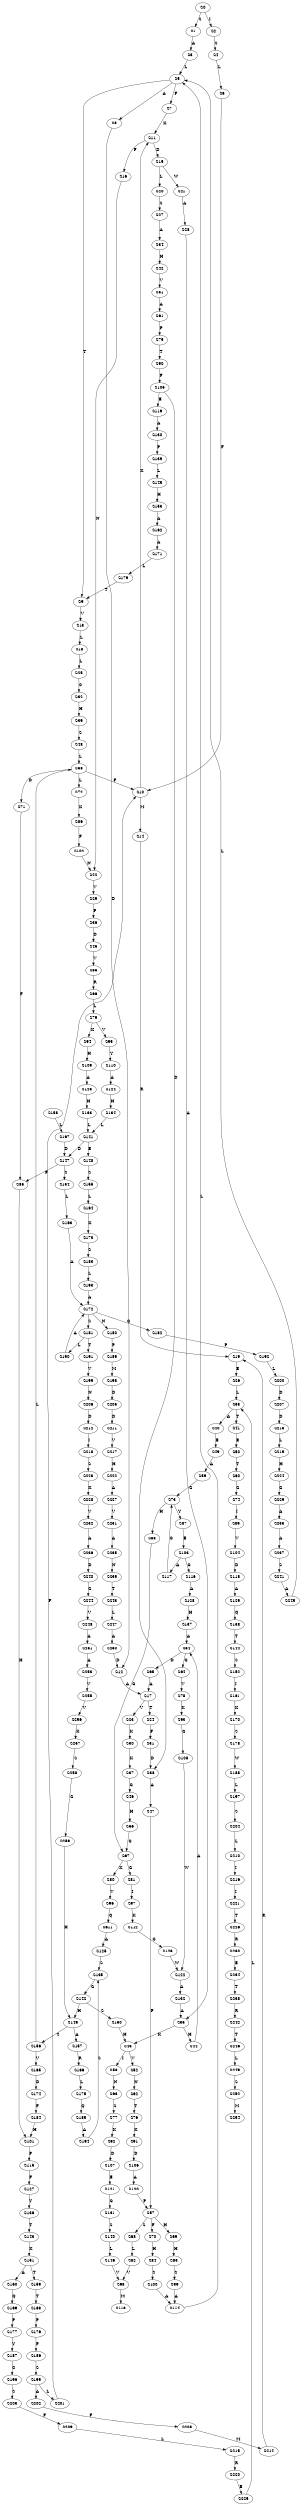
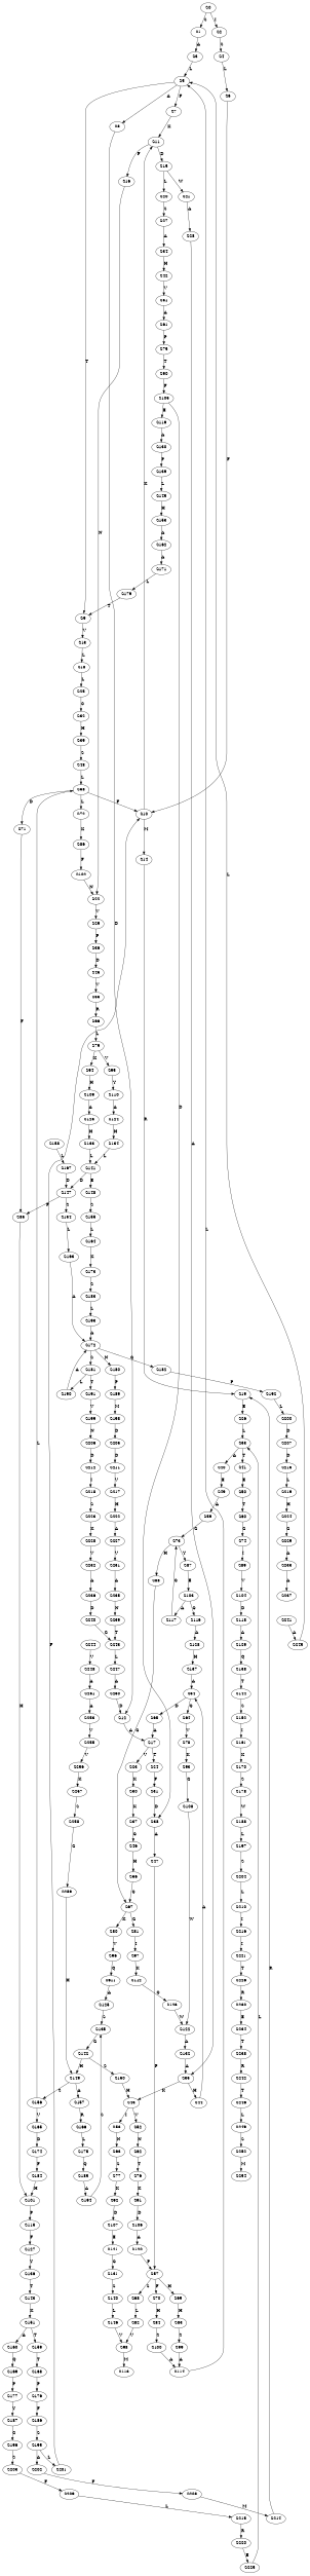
  strict digraph {
    S0
    S1
    S2
    S3
    S4
    S5
    S6
    S7
    S8
    S9
    S10
    S11
    S12
    S13
    S14
    S15
    S16
    S17
    S18
    S19
    S20
    S21
    S22
    S23
    S24
    S25
    S26
    S27
    S28
    S29
    S30
    S31
    S32
    S33
    S34
    S35
    S36
    S37
    S38
    S39
    S40
    S41
    S42
    S43
    S44
    S45
    S46
    S47
    S48
    S49
    S50
    S51
    S52
    S53
    S54
    S55
    S56
    S57
    S58
    S59
    S60
    S61
    S62
    S63
    S64
    S65
    S66
    S67
    S68
    S69
    S70
    S71
    S72
    S73
    S74
    S75
    S76
    S77
    S78
    S79
    S80
    S81
    S82
    S83
    S84
    S85
    S86
    S87
    S88
    S89
    S90
    S91
    S92
    S93
    S94
    S95
    S96
    S97
    S98
    S99
    S100
    S101
    S102
    S103
    S104
    S105
    S106
    S107
    S108
    S109
    S110
    n112 [label=S611]
    S112
    S113
    S114
    S115
    S116
    S117
    S118
    S119
    S120
    S121
    S122
    S123
    S124
    S125
    S126
    S127
    S128
    S129
    S130
    S131
    S132
    S133
    S134
    S135
    S136
    S137
    S138
    S139
    S140
    S141
    S142
    S143
    S144
    S145
    S146
    S147
    S148
    S149
    S150
    S151
    S152
    S153
    S154
    S155
    S156
    S157
    S159
    S160
    S161
    S162
    S163
    S164
    S165
    S166
    S158
    S167
    S168
    S169
    S170
    S171
    S172
    S173
    S174
    S175
    S176
    S177
    S178
    S179
    S180
    S181
    S182
    S183
    S184
    S185
    S186
    S187
    S188
    S189
    S190
    S191
    S192
    S193
    S194
    S195
    S196
    S197
    S198
    S199
    S200
    S201
    S202
    S203
    S204
    S205
    S206
    S207
    S208
    S209
    S210
    S211
    S212
    S213
    S214
    S215
    S216
    S217
    S218
    S219
    S220
    S221
    S222
    S223
    S224
    S225
    S226
    S227
    S228
    S229
    S230
    S231
    S232
    S233
    S234
    S235
    S236
    S237
    S238
    S239
    S240
    S241
    S242
    S243
    S244
    S245
    S246
    S247
    S248
    S249
    S250
    S251
    S252
    S253
    S254
    S255
    S256
    S257
    S258
    S259
    S0 -> S1 [label=S]
    S0 -> S2 [label=I]
    S1 -> S3 [label=A]
    S2 -> S4 [label=S]
    S3 -> S5 [label=L]
    S4 -> S6 [label=L]
    S5 -> S7 [label=F]
    S5 -> S8 [label=A]
    S5 -> S9 [label=T]
    S6 -> S10 [label=F]
    S7 -> S11 [label=K]
    S8 -> S12 [label=D]
    S9 -> S13 [label=V]
    S10 -> S11 [label=K]
    S10 -> S14 [label=M]
    S11 -> S15 [label=D]
    S11 -> S16 [label=F]
    S12 -> S17 [label=A]
    S13 -> S18 [label=L]
    S14 -> S19 [label=R]
    S15 -> S20 [label=L]
    S15 -> S21 [label=W]
    S16 -> S22 [label=N]
    S17 -> S23 [label=V]
    S17 -> S24 [label=T]
    S18 -> S25 [label=L]
    S19 -> S26 [label=E]
    S20 -> S27 [label=S]
    S21 -> S28 [label=A]
    S22 -> S29 [label=V]
    S23 -> S30 [label=K]
    S24 -> S31 [label=F]
    S25 -> S32 [label=C]
    S26 -> S33 [label=L]
    S27 -> S34 [label=A]
    S28 -> S35 [label=A]
    S29 -> S36 [label=P]
    S30 -> S37 [label=K]
    S31 -> S38 [label=D]
    S32 -> S39 [label=H]
    S33 -> S40 [label=A]
    S33 -> S41 [label=T]
    S34 -> S42 [label=H]
    S35 -> S43 [label=K]
    S35 -> S44 [label=H]
    S36 -> S45 [label=D]
    S37 -> S46 [label=G]
    S38 -> S47 [label=A]
    S39 -> S48 [label=S]
    S40 -> S49 [label=E]
    S41 -> S50 [label=E]
    S42 -> S51 [label=V]
    S43 -> S52 [label=V]
    S43 -> S53 [label=I]
    S44 -> S54 [label=A]
    S45 -> S55 [label=V]
    S46 -> S56 [label=H]
    S47 -> S57 [label=P]
    S48 -> S58 [label=L]
    S49 -> S59 [label=A]
    S50 -> S60 [label=T]
    S51 -> S61 [label=A]
    S52 -> S62 [label=N]
    S53 -> S63 [label=N]
    S54 -> S64 [label=G]
    S54 -> S65 [label=D]
    S55 -> S66 [label=R]
    S56 -> S67 [label=G]
    S57 -> S68 [label=S]
    S57 -> S69 [label=H]
    S57 -> S70 [label=F]
    S58 -> S10 [label=F]
    S58 -> S71 [label=D]
    S58 -> S72 [label=L]
    S59 -> S73 [label=G]
    S60 -> S74 [label=G]
    S61 -> S75 [label=P]
    S62 -> S76 [label=T]
    S63 -> S77 [label=S]
    S64 -> S78 [label=V]
    S65 -> S17 [label=A]
    S66 -> S79 [label=L]
    S67 -> S80 [label=K]
    S67 -> S81 [label=G]
    S68 -> S82 [label=L]
    S69 -> S83 [label=H]
    S70 -> S84 [label=H]
    S71 -> S85 [label=F]
    S72 -> S86 [label=K]
    S73 -> S87 [label=Y]
    S73 -> S88 [label=H]
    S74 -> S89 [label=I]
    S75 -> S90 [label=T]
    S76 -> S91 [label=K]
    S77 -> S92 [label=K]
    S78 -> S93 [label=K]
    S79 -> S94 [label=K]
    S79 -> S95 [label=V]
    S80 -> S96 [label=V]
    S81 -> S97 [label=I]
    S82 -> S98 [label=V]
    S83 -> S99 [label=S]
    S84 -> S100 [label=S]
    S85 -> S101 [label=H]
    S86 -> S102 [label=F]
    S87 -> S103 [label=E]
    S88 -> S67 [label=G]
    S89 -> S104 [label=V]
    S90 -> S105 [label=F]
    S91 -> S106 [label=D]
    S92 -> S107 [label=D]
    S93 -> S108 [label=G]
    S94 -> S109 [label=H]
    S95 -> S110 [label=Y]
    S96 -> n112 [label=Q]
    S97 -> S112 [label=K]
    S98 -> S113 [label=M]
    S99 -> S114 [label=A]
    S100 -> S114 [label=A]
    S101 -> S115 [label=P]
    S102 -> S22 [label=N]
    S103 -> S116 [label=G]
    S103 -> S117 [label=A]
    S104 -> S118 [label=D]
    S105 -> S38 [label=D]
    S105 -> S119 [label=E]
    S106 -> S120 [label=A]
    S107 -> S121 [label=E]
    S108 -> S122 [label=W]
    S109 -> S123 [label=A]
    S110 -> S124 [label=A]
    n112 -> S125 [label=A]
    S112 -> S126 [label=G]
    S114 -> S5 [label=L]
    S115 -> S127 [label=F]
    S116 -> S128 [label=A]
    S117 -> S73 [label=G]
    S118 -> S129 [label=A]
    S119 -> S130 [label=A]
    S120 -> S57 [label=P]
    S121 -> S131 [label=G]
    S122 -> S132 [label=A]
    S123 -> S133 [label=H]
    S124 -> S134 [label=H]
    S125 -> S135 [label=S]
    S126 -> S122 [label=W]
    S127 -> S136 [label=Y]
    S128 -> S137 [label=H]
    S129 -> S138 [label=Q]
    S130 -> S139 [label=P]
    S131 -> S140 [label=S]
    S132 -> S35 [label=A]
    S133 -> S141 [label=L]
    S134 -> S141 [label=L]
    S135 -> S142 [label=G]
    S136 -> S143 [label=T]
    S137 -> S54 [label=A]
    S138 -> S144 [label=T]
    S139 -> S145 [label=L]
    S140 -> S146 [label=L]
    S141 -> S147 [label=D]
    S141 -> S148 [label=E]
    S142 -> S149 [label=H]
    S142 -> S150 [label=S]
    S143 -> S151 [label=K]
    S144 -> S152 [label=S]
    S145 -> S153 [label=H]
    S146 -> S98 [label=V]
    S147 -> S85 [label=F]
    S147 -> S154 [label=S]
    S148 -> S155 [label=S]
    S149 -> S156 [label=S]
    S149 -> S157 [label=A]
    S150 -> S43 [label=H]
    S151 -> S159 [label=T]
    S151 -> S160 [label=A]
    S152 -> S161 [label=I]
    S153 -> S162 [label=A]
    S154 -> S163 [label=L]
    S155 -> S164 [label=L]
    S156 -> S58 [label=L]
    S156 -> S165 [label=V]
    S157 -> S166 [label=R]
    S159 -> S168 [label=T]
    S160 -> S169 [label=Q]
    S161 -> S170 [label=K]
    S162 -> S171 [label=A]
    S163 -> S172 [label=A]
    S164 -> S173 [label=K]
    S165 -> S174 [label=D]
    S166 -> S175 [label=L]
    S158 -> S167 [label=L]
    S167 -> S147 [label=D]
    S168 -> S176 [label=P]
    S169 -> S177 [label=P]
    S170 -> S178 [label=S]
    S171 -> S179 [label=L]
    S172 -> S180 [label=N]
    S172 -> S181 [label=S]
    S172 -> S182 [label=G]
    S173 -> S183 [label=S]
    S174 -> S184 [label=F]
    S175 -> S185 [label=Q]
    S176 -> S186 [label=F]
    S177 -> S187 [label=Y]
    S178 -> S188 [label=W]
    S179 -> S9 [label=T]
    S180 -> S189 [label=P]
    S181 -> S190 [label=L]
    S181 -> S191 [label=T]
    S182 -> S192 [label=P]
    S183 -> S193 [label=L]
    S184 -> S101 [label=H]
    S185 -> S194 [label=A]
    S186 -> S195 [label=S]
    S187 -> S196 [label=C]
    S188 -> S197 [label=L]
    S189 -> S198 [label=M]
    S190 -> S172 [label=A]
    S191 -> S199 [label=V]
    S192 -> S200 [label=L]
    S193 -> S172 [label=A]
    S194 -> S135 [label=S]
    S195 -> S201 [label=L]
    S195 -> S202 [label=A]
    S196 -> S203 [label=S]
    S197 -> S204 [label=S]
    S198 -> S205 [label=D]
    S199 -> S206 [label=N]
    S200 -> S207 [label=D]
    S201 -> S10 [label=F]
    S202 -> S208 [label=F]
    S203 -> S209 [label=F]
    S204 -> S210 [label=L]
    S205 -> S211 [label=D]
    S206 -> S212 [label=D]
    S207 -> S213 [label=D]
    S208 -> S214 [label=M]
    S209 -> S215 [label=L]
    S210 -> S216 [label=I]
    S211 -> S217 [label=V]
    S212 -> S218 [label=I]
    S213 -> S219 [label=L]
    S214 -> S19 [label=R]
    S215 -> S220 [label=R]
    S216 -> S221 [label=I]
    S217 -> S222 [label=H]
    S218 -> S223 [label=S]
    S219 -> S224 [label=H]
    S220 -> S225 [label=E]
    S221 -> S226 [label=T]
    S222 -> S227 [label=A]
    S223 -> S228 [label=K]
    S224 -> S229 [label=G]
    S225 -> S33 [label=L]
    S226 -> S230 [label=R]
    S227 -> S231 [label=V]
    S228 -> S232 [label=V]
    S229 -> S233 [label=A]
    S230 -> S234 [label=E]
    S231 -> S235 [label=A]
    S232 -> S236 [label=A]
    S233 -> S237 [label=A]
    S234 -> S238 [label=T]
    S235 -> S239 [label=N]
    S236 -> S240 [label=D]
-   S237 -> S241 [label=S]
    S238 -> S242 [label=R]
    S239 -> S243 [label=T]
-   S240 -> S244 [label=G]
+   S240 -> S243 [label=G]
    S241 -> S245 [label=A]
    S242 -> S246 [label=T]
    S243 -> S247 [label=L]
    S244 -> S248 [label=V]
    S245 -> S5 [label=L]
    S246 -> S249 [label=L]
    S247 -> S250 [label=A]
    S248 -> S251 [label=A]
    S249 -> S252 [label=S]
    S250 -> S12 [label=D]
    S251 -> S253 [label=A]
    S252 -> S254 [label=M]
    S253 -> S255 [label=V]
    S255 -> S256 [label=V]
    S256 -> S257 [label=K]
    S257 -> S258 [label=S]
    S258 -> S259 [label=G]
    S259 -> S149 [label=H]
  }
